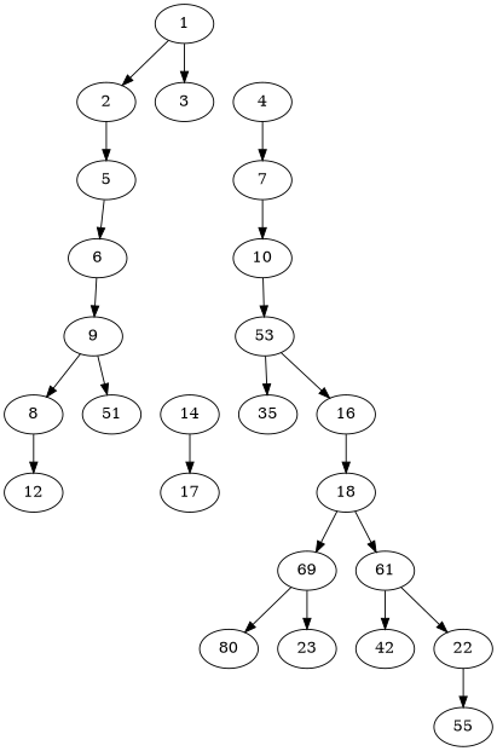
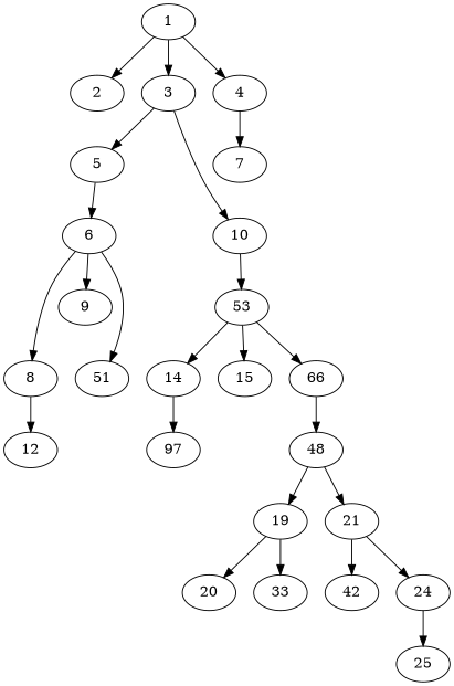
  digraph {
    node [alpha=0.03]
    1 [alpha=0.11]
    2 [alpha=0.10]
    3 [alpha=0.14]
    4
    5 [alpha=0.01]
    7 [alpha=0.14]
    6 [alpha=0.01]
    10
    8 [alpha=0.20]
    9 [alpha=0.02]
    n11 [alpha=0.05 label=53]
    12 [alpha=0.18]
    n13 [alpha=0.18 label=51]
    14 [alpha=0.11]
-   15 [alpha=0.16 label=35]
-   16 [alpha=0.06]
-   17 [alpha=0.07]
-   18 [alpha=0.19]
-   19 [alpha=0.16 label=69]
-   21 [alpha=0.10 label=61]
-   20 [alpha=0.15 label=80]
-   23
+   15 [alpha=0.16]
+   16 [alpha=0.06 label=66]
+   17 [alpha=0.07 label=97]
+   18 [alpha=0.19 label=48]
+   19 [alpha=0.16]
+   21 [alpha=0.10]
+   20 [alpha=0.15]
+   23 [label=33]
    n23 [alpha=0.04 label=42]
-   24 [alpha=0.05 label=22]
-   25 [alpha=0.07 label=55]
+   24 [alpha=0.05]
+   25 [alpha=0.07]
    1 -> 2
    1 -> 3
-   2 -> 5
+   1 -> 4
+   3 -> 5
    4 -> 7
    5 -> 6
-   7 -> 10
-   9 -> 8
+   3 -> 10
+   6 -> 8
    6 -> 9
    10 -> n11
    8 -> 12
-   9 -> n13
+   6 -> n13
+   n11 -> 14
    n11 -> 15
    n11 -> 16
    14 -> 17
    16 -> 18
    18 -> 19
    18 -> 21
    19 -> 20
    19 -> 23
    21 -> n23
    21 -> 24
    24 -> 25
  }
